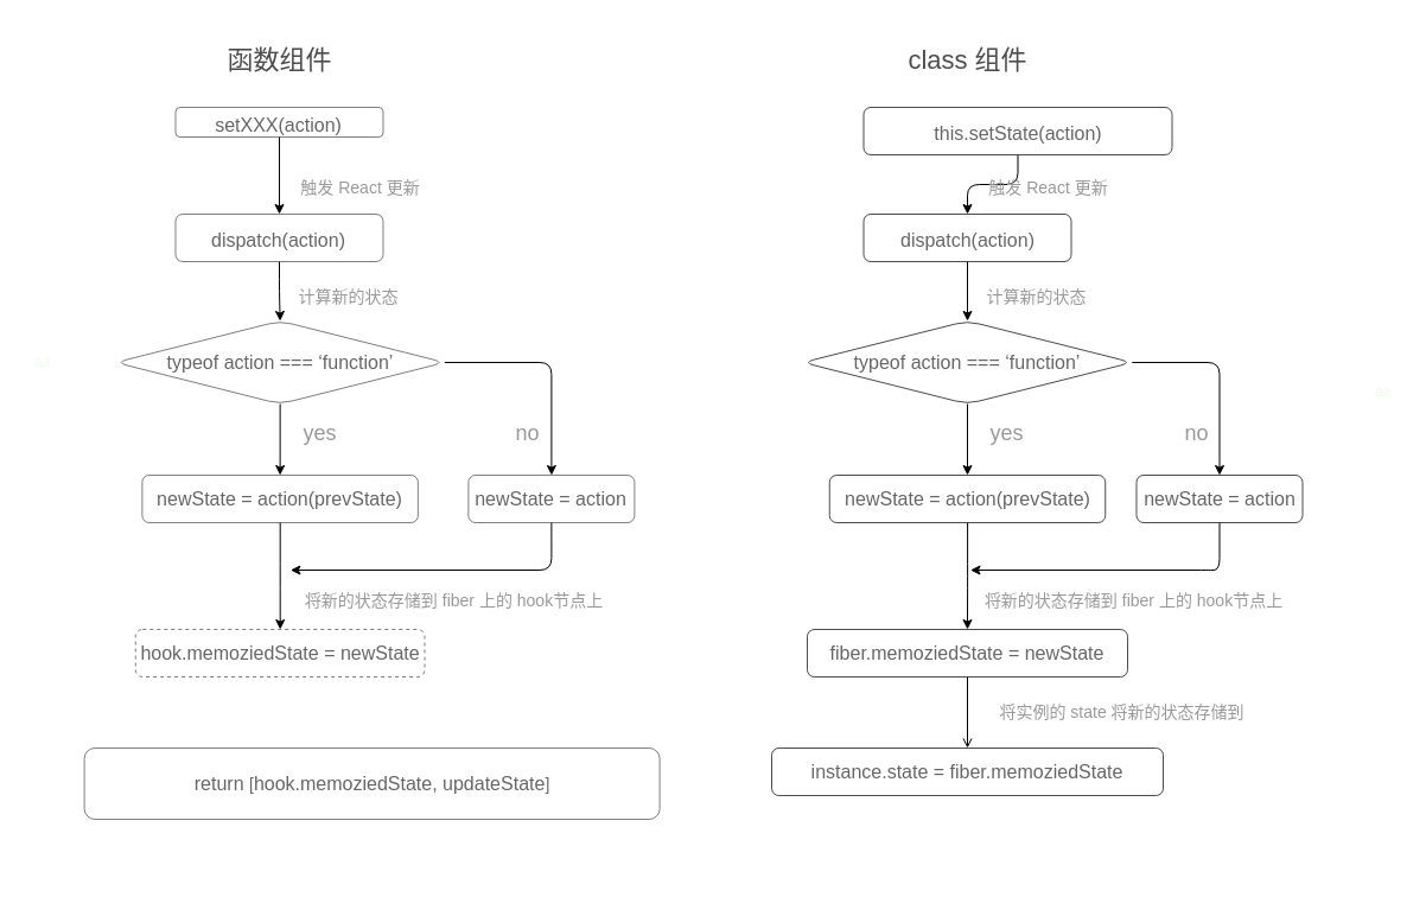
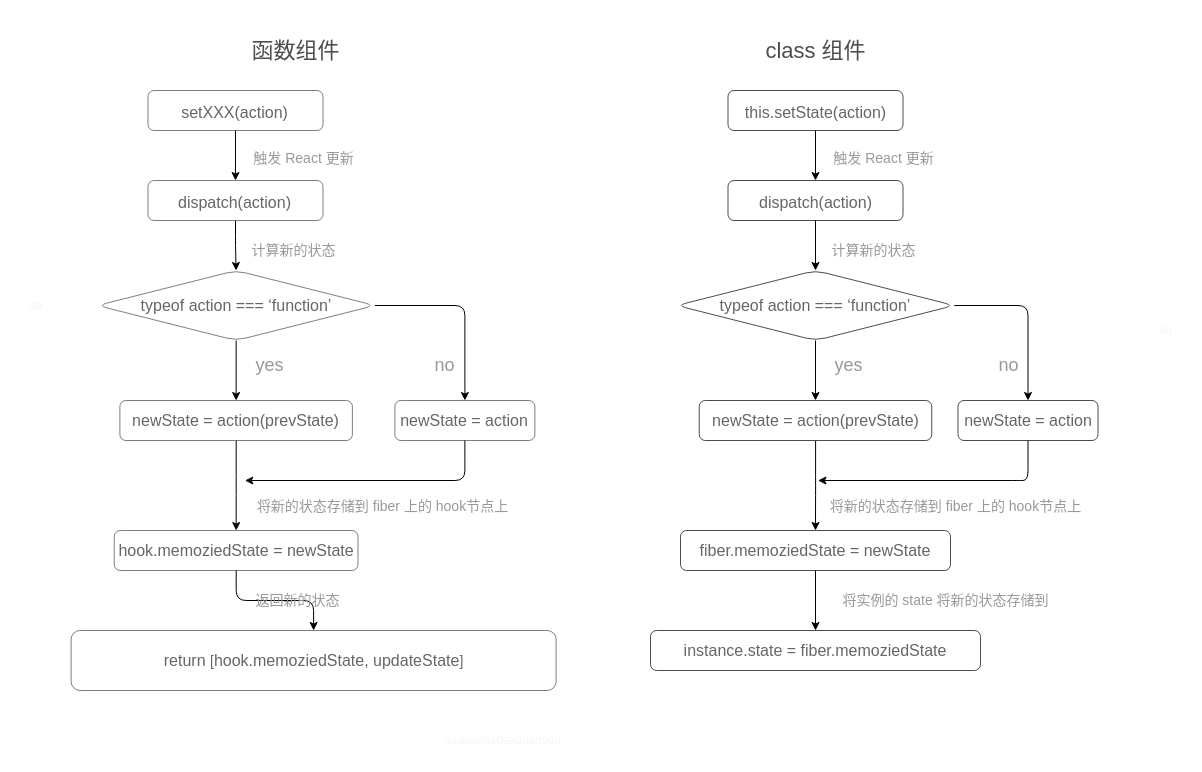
  <mxCell id="0" />
  <mxCell id="1" parent="0" />
- <mxCell id="2" value="&lt;p style=&quot;line-height: 1.6&quot;&gt;&lt;font style=&quot;font-size: 22px&quot; color=&quot;#4d4d4d&quot;&gt;函数组件&lt;/font&gt;&lt;/p&gt;" style="text;html=1;align=center;verticalAlign=middle;resizable=0;points=[];autosize=1;strokeColor=none;fillColor=none;" parent="1" vertex="1"><mxGeometry x="185" y="20" width="100" height="60" as="geometry" /></mxCell>
+ <mxCell id="2" value="&lt;p style=&quot;line-height: 1.6&quot;&gt;&lt;font style=&quot;font-size: 22px&quot; color=&quot;#4d4d4d&quot;&gt;函数组件&lt;/font&gt;&lt;/p&gt;" style="text;html=1;align=center;verticalAlign=middle;resizable=0;points=[];autosize=1;strokeColor=none;fillColor=none;" parent="1" vertex="1"><mxGeometry x="245" y="20" width="100" height="60" as="geometry" /></mxCell>
  <mxCell id="3" value="" style="edgeStyle=orthogonalEdgeStyle;curved=0;rounded=1;sketch=0;orthogonalLoop=1;jettySize=auto;html=1;fontSize=20;" parent="1" source="4" target="6" edge="1"><mxGeometry relative="1" as="geometry" /></mxCell>
- <mxCell id="4" value="&lt;p style=&quot;line-height: 1&quot;&gt;&lt;font style=&quot;font-size: 16px&quot; color=&quot;#666666&quot;&gt;setXXX(action)&lt;/font&gt;&lt;/p&gt;" style="whiteSpace=wrap;html=1;rounded=1;sketch=0;fontSize=20;opacity=50;" parent="1" vertex="1"><mxGeometry x="147.49" y="90" width="175" height="25" as="geometry" /></mxCell>
+ <mxCell id="4" value="&lt;p style=&quot;line-height: 1&quot;&gt;&lt;font style=&quot;font-size: 16px&quot; color=&quot;#666666&quot;&gt;setXXX(action)&lt;/font&gt;&lt;/p&gt;" style="whiteSpace=wrap;html=1;rounded=1;sketch=0;fontSize=20;opacity=50;" parent="1" vertex="1"><mxGeometry x="147.49" y="90" width="175" height="40" as="geometry" /></mxCell>
  <mxCell id="5" value="" style="edgeStyle=orthogonalEdgeStyle;curved=0;rounded=1;sketch=0;orthogonalLoop=1;jettySize=auto;html=1;fontSize=14;entryX=0.5;entryY=0;entryDx=0;entryDy=0;" parent="1" source="6" target="11" edge="1"><mxGeometry relative="1" as="geometry"><mxPoint x="212.5" y="320" as="targetPoint" /></mxGeometry></mxCell>
  <mxCell id="6" value="&lt;font style=&quot;font-size: 16px&quot; color=&quot;#666666&quot;&gt;dispatch(action)&lt;/font&gt;" style="whiteSpace=wrap;html=1;fontSize=20;rounded=1;sketch=0;opacity=50;" parent="1" vertex="1"><mxGeometry x="147.49" y="180" width="175" height="40" as="geometry" /></mxCell>
  <mxCell id="7" value="&lt;font style=&quot;font-size: 14px&quot; color=&quot;#999999&quot;&gt;触发 React 更新&lt;/font&gt;" style="text;html=1;align=center;verticalAlign=middle;resizable=0;points=[];autosize=1;strokeColor=none;fillColor=none;fontSize=20;strokeWidth=2;" parent="1" vertex="1"><mxGeometry x="242.5" y="140" width="120" height="30" as="geometry" /></mxCell>
  <mxCell id="8" value="&lt;font color=&quot;#999999&quot;&gt;计算新的状态&lt;/font&gt;" style="text;html=1;align=center;verticalAlign=middle;resizable=0;points=[];autosize=1;strokeColor=none;fillColor=none;fontSize=14;" parent="1" vertex="1"><mxGeometry x="242.5" y="240" width="100" height="20" as="geometry" /></mxCell>
  <mxCell id="9" value="" style="edgeStyle=orthogonalEdgeStyle;curved=0;rounded=1;sketch=0;orthogonalLoop=1;jettySize=auto;html=1;fontSize=19;" parent="1" source="11" target="13" edge="1"><mxGeometry relative="1" as="geometry" /></mxCell>
  <mxCell id="10" value="" style="edgeStyle=orthogonalEdgeStyle;curved=0;rounded=1;sketch=0;orthogonalLoop=1;jettySize=auto;html=1;fontSize=16;" parent="1" source="11" target="15" edge="1"><mxGeometry relative="1" as="geometry" /></mxCell>
  <mxCell id="11" value="&lt;font style=&quot;font-size: 16px&quot; color=&quot;#666666&quot;&gt;typeof action === ‘function’&lt;/font&gt;" style="rhombus;whiteSpace=wrap;html=1;rounded=1;sketch=0;fontSize=14;strokeWidth=1;opacity=50;" parent="1" vertex="1"><mxGeometry x="96.87" y="270" width="277.51" height="70" as="geometry" /></mxCell>
  <mxCell id="12" value="" style="edgeStyle=orthogonalEdgeStyle;curved=0;rounded=1;sketch=0;orthogonalLoop=1;jettySize=auto;html=1;fontSize=16;" parent="1" source="13" target="17" edge="1"><mxGeometry relative="1" as="geometry" /></mxCell>
  <mxCell id="13" value="&lt;font style=&quot;font-size: 16px&quot; color=&quot;#666666&quot;&gt;newState = action(prevState)&lt;/font&gt;" style="whiteSpace=wrap;html=1;fontSize=14;rounded=1;sketch=0;strokeWidth=1;opacity=50;" parent="1" vertex="1"><mxGeometry x="119.38" y="400" width="232.5" height="40" as="geometry" /></mxCell>
  <mxCell id="14" value="&lt;font style=&quot;font-size: 18px&quot; color=&quot;#999999&quot;&gt;yes&lt;/font&gt;" style="text;html=1;align=center;verticalAlign=middle;resizable=0;points=[];autosize=1;strokeColor=none;fillColor=none;fontSize=19;" parent="1" vertex="1"><mxGeometry x="249.38" y="350" width="40" height="30" as="geometry" /></mxCell>
  <mxCell id="15" value="&lt;font style=&quot;font-size: 16px&quot; color=&quot;#666666&quot;&gt;newState = action&lt;/font&gt;" style="whiteSpace=wrap;html=1;fontSize=14;rounded=1;sketch=0;strokeWidth=1;opacity=50;" parent="1" vertex="1"><mxGeometry x="394.38" y="400" width="140" height="40" as="geometry" /></mxCell>
- <mxCell id="17" value="&lt;font style=&quot;font-size: 16px&quot; color=&quot;#666666&quot;&gt;hook.memoziedState = newState&lt;/font&gt;" style="whiteSpace=wrap;html=1;fontSize=14;rounded=1;sketch=0;strokeWidth=1;opacity=50;dashed=1;" parent="1" vertex="1"><mxGeometry x="113.76" y="530" width="243.75" height="40" as="geometry" /></mxCell>
+ <mxCell id="16" value="" style="edgeStyle=orthogonalEdgeStyle;curved=0;rounded=1;sketch=0;orthogonalLoop=1;jettySize=auto;html=1;" parent="1" source="17" target="21" edge="1"><mxGeometry relative="1" as="geometry" /></mxCell>
+ <mxCell id="17" value="&lt;font style=&quot;font-size: 16px&quot; color=&quot;#666666&quot;&gt;hook.memoziedState = newState&lt;/font&gt;" style="whiteSpace=wrap;html=1;fontSize=14;rounded=1;sketch=0;strokeWidth=1;opacity=50;" parent="1" vertex="1"><mxGeometry x="113.76" y="530" width="243.75" height="40" as="geometry" /></mxCell>
  <mxCell id="18" value="" style="edgeStyle=segmentEdgeStyle;endArrow=classic;html=1;rounded=1;sketch=0;fontSize=16;curved=0;exitX=0.5;exitY=1;exitDx=0;exitDy=0;" parent="1" source="15" edge="1"><mxGeometry width="50" height="50" relative="1" as="geometry"><mxPoint x="424.38" y="630" as="sourcePoint" /><mxPoint x="244.38" y="480" as="targetPoint" /><Array as="points"><mxPoint x="464.38" y="480" /><mxPoint x="244.38" y="480" /></Array></mxGeometry></mxCell>
  <mxCell id="19" value="&lt;font style=&quot;font-size: 18px&quot; color=&quot;#999999&quot;&gt;no&lt;/font&gt;" style="text;html=1;align=center;verticalAlign=middle;resizable=0;points=[];autosize=1;strokeColor=none;fillColor=none;fontSize=16;" parent="1" vertex="1"><mxGeometry x="424.38" y="350" width="40" height="30" as="geometry" /></mxCell>
  <mxCell id="20" value="&lt;font style=&quot;font-size: 14px&quot; color=&quot;#999999&quot;&gt;将新的状态存储到 fiber 上的 hook节点上&lt;/font&gt;" style="text;html=1;align=center;verticalAlign=middle;resizable=0;points=[];autosize=1;strokeColor=none;fillColor=none;fontSize=18;" parent="1" vertex="1"><mxGeometry x="246.88" y="490" width="270" height="30" as="geometry" /></mxCell>
  <mxCell id="21" value="&lt;font color=&quot;#666666&quot;&gt;&lt;font style=&quot;font-size: 16px&quot;&gt;return&amp;nbsp;&lt;/font&gt;[&lt;span style=&quot;font-size: 16px&quot;&gt;hook.memoziedState, updateState&lt;/span&gt;]&lt;/font&gt;" style="whiteSpace=wrap;html=1;fontSize=14;rounded=1;sketch=0;strokeWidth=1;opacity=50;" parent="1" vertex="1"><mxGeometry x="70.62" y="630" width="485" height="60" as="geometry" /></mxCell>
+ <mxCell id="22" value="&lt;font style=&quot;font-size: 14px&quot; color=&quot;#999999&quot;&gt;返回新的状态&lt;/font&gt;" style="text;html=1;align=center;verticalAlign=middle;resizable=0;points=[];autosize=1;strokeColor=none;fillColor=none;" parent="1" vertex="1"><mxGeometry x="246.88" y="590" width="100" height="20" as="geometry" /></mxCell>
  <mxCell id="23" value="&lt;p style=&quot;line-height: 1.6&quot;&gt;&lt;font style=&quot;font-size: 22px&quot; color=&quot;#4d4d4d&quot;&gt;class 组件&lt;/font&gt;&lt;/p&gt;" style="text;html=1;align=center;verticalAlign=middle;resizable=0;points=[];autosize=1;strokeColor=none;fillColor=none;" parent="1" vertex="1"><mxGeometry x="755" y="20" width="120" height="60" as="geometry" /></mxCell>
  <mxCell id="24" value="" style="edgeStyle=orthogonalEdgeStyle;curved=0;rounded=1;sketch=0;orthogonalLoop=1;jettySize=auto;html=1;fontSize=20;" parent="1" source="25" target="27" edge="1"><mxGeometry relative="1" as="geometry" /></mxCell>
- <mxCell id="25" value="&lt;p style=&quot;line-height: 1&quot;&gt;&lt;font style=&quot;font-size: 16px&quot; color=&quot;#666666&quot;&gt;this.setState(action)&lt;/font&gt;&lt;/p&gt;" style="whiteSpace=wrap;html=1;rounded=1;sketch=0;fontSize=20;opacity=70;" parent="1" vertex="1"><mxGeometry x="727.5" y="90" width="260" height="40" as="geometry" /></mxCell>
+ <mxCell id="25" value="&lt;p style=&quot;line-height: 1&quot;&gt;&lt;font style=&quot;font-size: 16px&quot; color=&quot;#666666&quot;&gt;this.setState(action)&lt;/font&gt;&lt;/p&gt;" style="whiteSpace=wrap;html=1;rounded=1;sketch=0;fontSize=20;opacity=70;" parent="1" vertex="1"><mxGeometry x="727.5" y="90" width="175" height="40" as="geometry" /></mxCell>
  <mxCell id="26" value="" style="edgeStyle=orthogonalEdgeStyle;curved=0;rounded=1;sketch=0;orthogonalLoop=1;jettySize=auto;html=1;fontSize=14;entryX=0.5;entryY=0;entryDx=0;entryDy=0;" parent="1" source="27" target="32" edge="1"><mxGeometry relative="1" as="geometry"><mxPoint x="792.5" y="300" as="targetPoint" /></mxGeometry></mxCell>
  <mxCell id="27" value="&lt;font style=&quot;font-size: 16px&quot; color=&quot;#666666&quot;&gt;dispatch(action)&lt;/font&gt;" style="whiteSpace=wrap;html=1;fontSize=20;rounded=1;sketch=0;opacity=70;" parent="1" vertex="1"><mxGeometry x="727.5" y="180" width="175" height="40" as="geometry" /></mxCell>
  <mxCell id="28" value="&lt;font style=&quot;font-size: 14px&quot; color=&quot;#999999&quot;&gt;触发 React 更新&lt;/font&gt;" style="text;html=1;align=center;verticalAlign=middle;resizable=0;points=[];autosize=1;strokeColor=none;fillColor=none;fontSize=20;strokeWidth=2;" parent="1" vertex="1"><mxGeometry x="822.5" y="140" width="120" height="30" as="geometry" /></mxCell>
  <mxCell id="29" value="&lt;font color=&quot;#999999&quot;&gt;计算新的状态&lt;/font&gt;" style="text;html=1;align=center;verticalAlign=middle;resizable=0;points=[];autosize=1;strokeColor=none;fillColor=none;fontSize=14;" parent="1" vertex="1"><mxGeometry x="822.5" y="240" width="100" height="20" as="geometry" /></mxCell>
  <mxCell id="30" value="" style="edgeStyle=orthogonalEdgeStyle;curved=0;rounded=1;sketch=0;orthogonalLoop=1;jettySize=auto;html=1;fontSize=19;" parent="1" source="32" target="34" edge="1"><mxGeometry relative="1" as="geometry" /></mxCell>
  <mxCell id="31" value="" style="edgeStyle=orthogonalEdgeStyle;curved=0;rounded=1;sketch=0;orthogonalLoop=1;jettySize=auto;html=1;fontSize=16;" parent="1" source="32" target="36" edge="1"><mxGeometry relative="1" as="geometry" /></mxCell>
  <mxCell id="32" value="&lt;font style=&quot;font-size: 16px&quot; color=&quot;#666666&quot;&gt;typeof action === ‘function’&lt;/font&gt;" style="rhombus;whiteSpace=wrap;html=1;rounded=1;sketch=0;fontSize=14;strokeWidth=1;opacity=70;" parent="1" vertex="1"><mxGeometry x="676.25" y="270" width="277.5" height="70" as="geometry" /></mxCell>
  <mxCell id="33" value="" style="edgeStyle=orthogonalEdgeStyle;curved=0;rounded=1;sketch=0;orthogonalLoop=1;jettySize=auto;html=1;fontSize=16;" parent="1" source="34" target="38" edge="1"><mxGeometry relative="1" as="geometry" /></mxCell>
  <mxCell id="34" value="&lt;font style=&quot;font-size: 16px&quot; color=&quot;#666666&quot;&gt;newState = action(prevState)&lt;/font&gt;" style="whiteSpace=wrap;html=1;fontSize=14;rounded=1;sketch=0;strokeWidth=1;opacity=70;" parent="1" vertex="1"><mxGeometry x="698.75" y="400" width="232.5" height="40" as="geometry" /></mxCell>
  <mxCell id="35" value="&lt;font style=&quot;font-size: 18px&quot; color=&quot;#999999&quot;&gt;yes&lt;/font&gt;" style="text;html=1;align=center;verticalAlign=middle;resizable=0;points=[];autosize=1;strokeColor=none;fillColor=none;fontSize=19;" parent="1" vertex="1"><mxGeometry x="827.5" y="350" width="40" height="30" as="geometry" /></mxCell>
  <mxCell id="36" value="&lt;font style=&quot;font-size: 16px&quot; color=&quot;#666666&quot;&gt;newState = action&lt;/font&gt;" style="whiteSpace=wrap;html=1;fontSize=14;rounded=1;sketch=0;strokeWidth=1;opacity=70;" parent="1" vertex="1"><mxGeometry x="957.5" y="400" width="140" height="40" as="geometry" /></mxCell>
- <mxCell id="37" value="" style="edgeStyle=orthogonalEdgeStyle;curved=0;rounded=1;sketch=0;orthogonalLoop=1;jettySize=auto;html=1;endArrow=open;" parent="1" source="38" target="42" edge="1"><mxGeometry relative="1" as="geometry" /></mxCell>
+ <mxCell id="37" value="" style="edgeStyle=orthogonalEdgeStyle;curved=0;rounded=1;sketch=0;orthogonalLoop=1;jettySize=auto;html=1;" parent="1" source="38" target="42" edge="1"><mxGeometry relative="1" as="geometry" /></mxCell>
  <mxCell id="38" value="&lt;font style=&quot;font-size: 16px&quot; color=&quot;#666666&quot;&gt;fiber.memoziedState = newState&lt;/font&gt;" style="whiteSpace=wrap;html=1;fontSize=14;rounded=1;sketch=0;strokeWidth=1;opacity=70;" parent="1" vertex="1"><mxGeometry x="680" y="530" width="270" height="40" as="geometry" /></mxCell>
  <mxCell id="39" value="" style="edgeStyle=segmentEdgeStyle;endArrow=classic;html=1;rounded=1;sketch=0;fontSize=16;curved=0;exitX=0.5;exitY=1;exitDx=0;exitDy=0;" parent="1" source="36" edge="1"><mxGeometry width="50" height="50" relative="1" as="geometry"><mxPoint x="997.5" y="610" as="sourcePoint" /><mxPoint x="817.5" y="480" as="targetPoint" /><Array as="points"><mxPoint x="1017.5" y="480" /><mxPoint x="807.5" y="480" /></Array></mxGeometry></mxCell>
  <mxCell id="40" value="&lt;font style=&quot;font-size: 18px&quot; color=&quot;#999999&quot;&gt;no&lt;/font&gt;" style="text;html=1;align=center;verticalAlign=middle;resizable=0;points=[];autosize=1;strokeColor=none;fillColor=none;fontSize=16;" parent="1" vertex="1"><mxGeometry x="987.5" y="350" width="40" height="30" as="geometry" /></mxCell>
  <mxCell id="41" value="&lt;font style=&quot;font-size: 14px&quot; color=&quot;#999999&quot;&gt;将新的状态存储到 fiber 上的 hook节点上&lt;/font&gt;" style="text;html=1;align=center;verticalAlign=middle;resizable=0;points=[];autosize=1;strokeColor=none;fillColor=none;fontSize=18;strokeWidth=0;" parent="1" vertex="1"><mxGeometry x="820" y="490" width="270" height="30" as="geometry" /></mxCell>
  <mxCell id="42" value="&lt;font color=&quot;#666666&quot;&gt;&lt;span style=&quot;font-size: 16px&quot;&gt;instance.state = fiber&lt;/span&gt;&lt;span style=&quot;font-size: 16px&quot;&gt;.memoziedState&lt;/span&gt;&lt;/font&gt;" style="whiteSpace=wrap;html=1;fontSize=14;rounded=1;sketch=0;strokeWidth=1;opacity=70;" parent="1" vertex="1"><mxGeometry x="650" y="630" width="330" height="40" as="geometry" /></mxCell>
  <mxCell id="43" value="&lt;span style=&quot;font-size: 14px&quot;&gt;&lt;font color=&quot;#999999&quot;&gt;将实例的 state 将新的状态存储到&lt;/font&gt;&lt;/span&gt;" style="text;html=1;align=center;verticalAlign=middle;resizable=0;points=[];autosize=1;strokeColor=none;fillColor=none;strokeWidth=0;" parent="1" vertex="1"><mxGeometry x="820" y="590" width="250" height="20" as="geometry" /></mxCell>
  <mxCell id="44" value="&lt;font color=&quot;#f1faee&quot;&gt;aa&lt;/font&gt;" style="text;html=1;align=center;verticalAlign=middle;resizable=0;points=[];autosize=1;strokeColor=none;fillColor=none;" parent="1" vertex="1"><mxGeometry x="20" y="295" width="30" height="20" as="geometry" /></mxCell>
+ <mxCell id="45" value="&lt;font color=&quot;#f1faee&quot;&gt;aadsadasdsadasdsda&lt;/font&gt;" style="text;html=1;align=center;verticalAlign=middle;resizable=0;points=[];autosize=1;strokeColor=none;fillColor=none;" parent="1" vertex="1"><mxGeometry x="436.88" y="730" width="130" height="20" as="geometry" /></mxCell>
  <mxCell id="46" value="&lt;font color=&quot;#f1faee&quot;&gt;aa&lt;/font&gt;" style="text;html=1;align=center;verticalAlign=middle;resizable=0;points=[];autosize=1;strokeColor=none;fillColor=none;" parent="1" vertex="1"><mxGeometry x="1150" y="320" width="30" height="20" as="geometry" /></mxCell>
